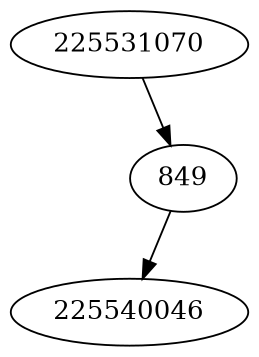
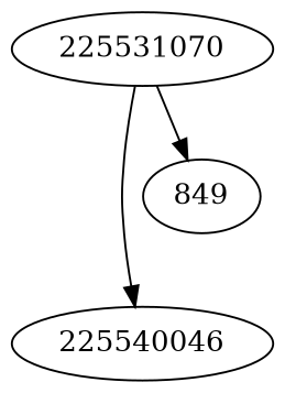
  strict digraph {
    225531070
    225540046
    849
-   849 -> 225540046
+   225531070 -> 225540046
    225531070 -> 849
  }
